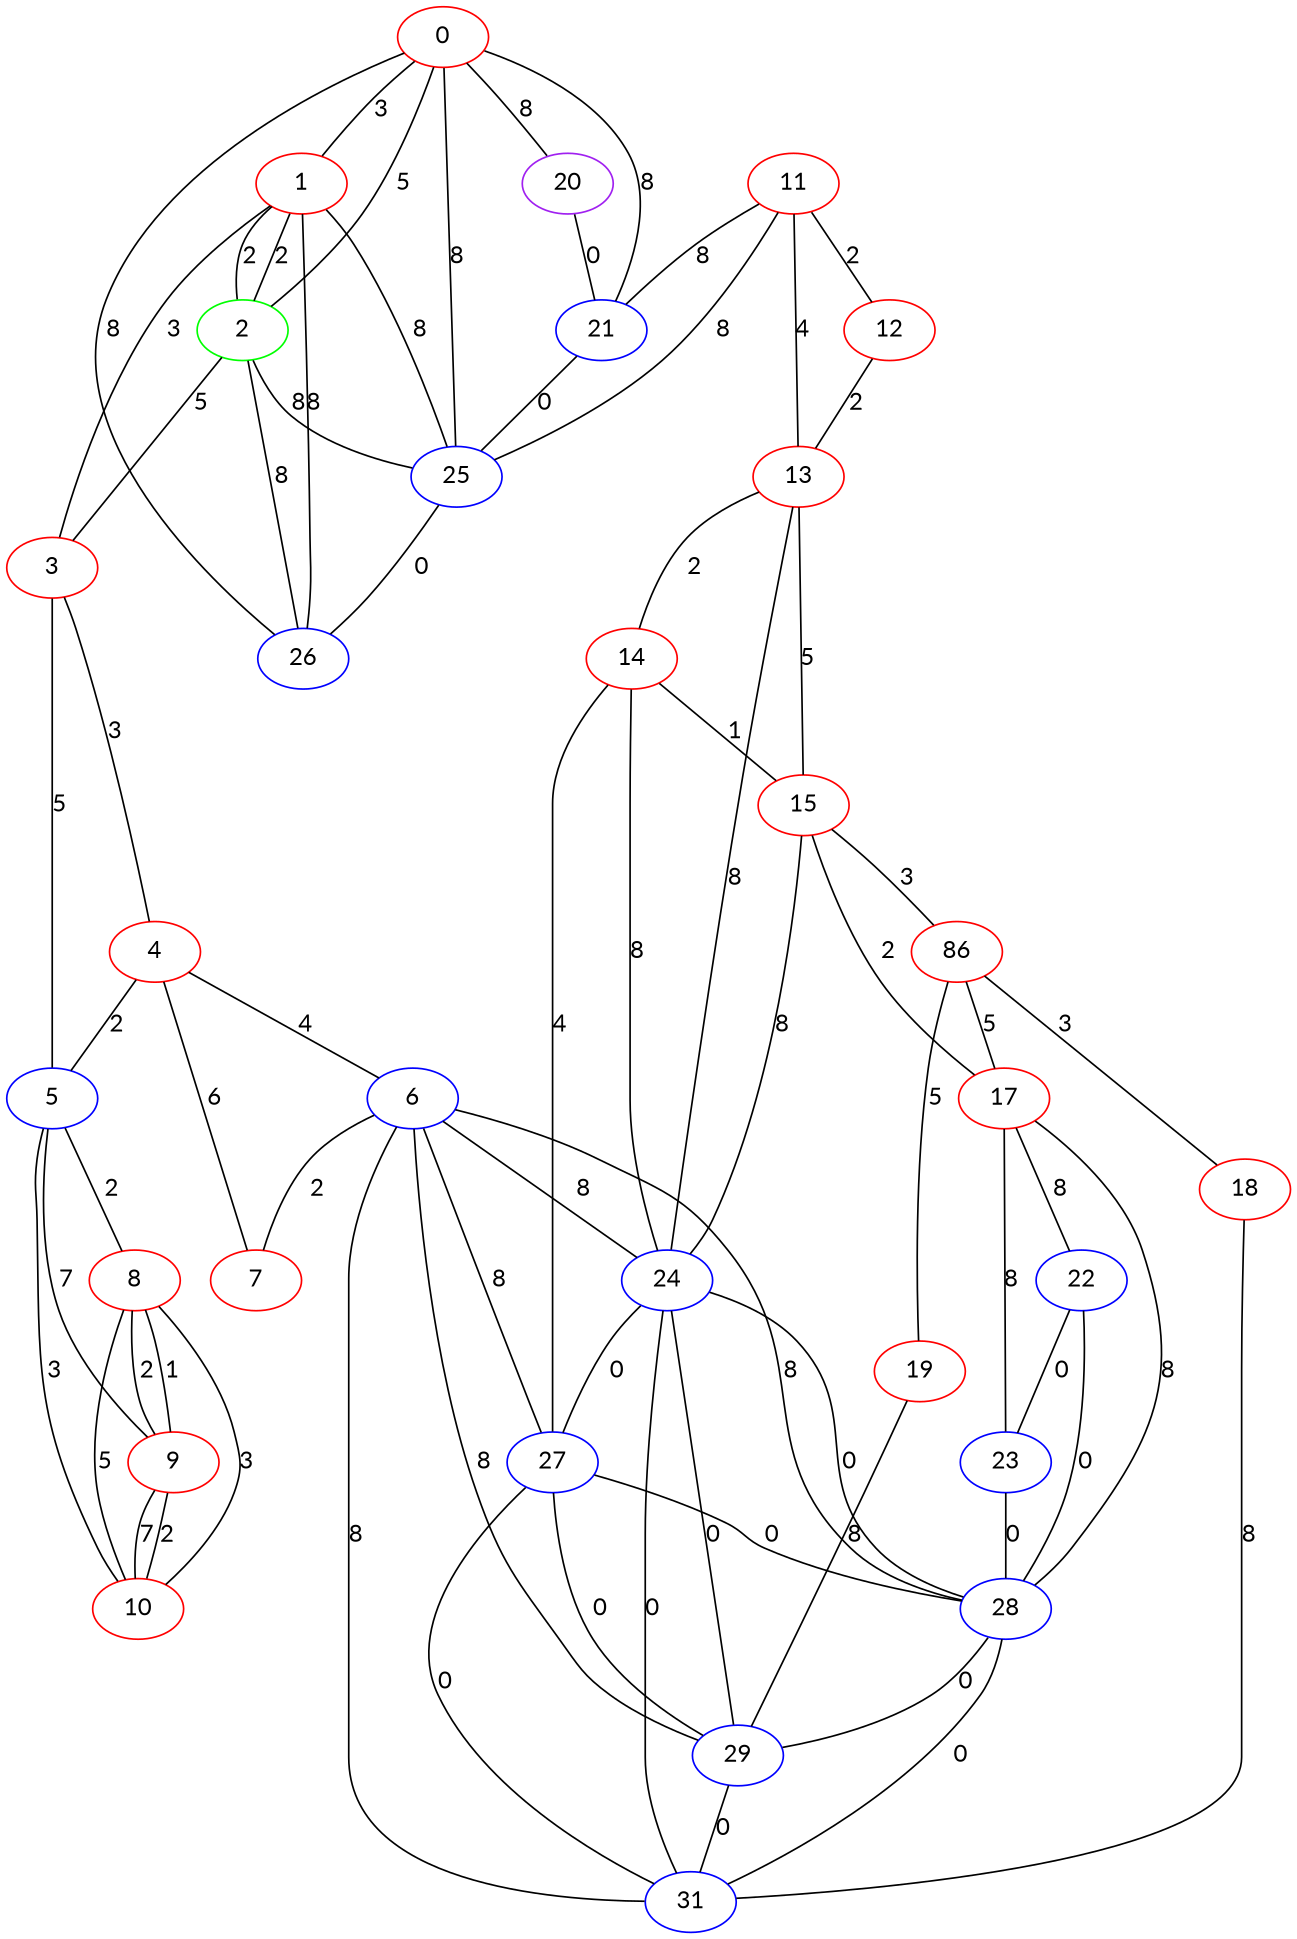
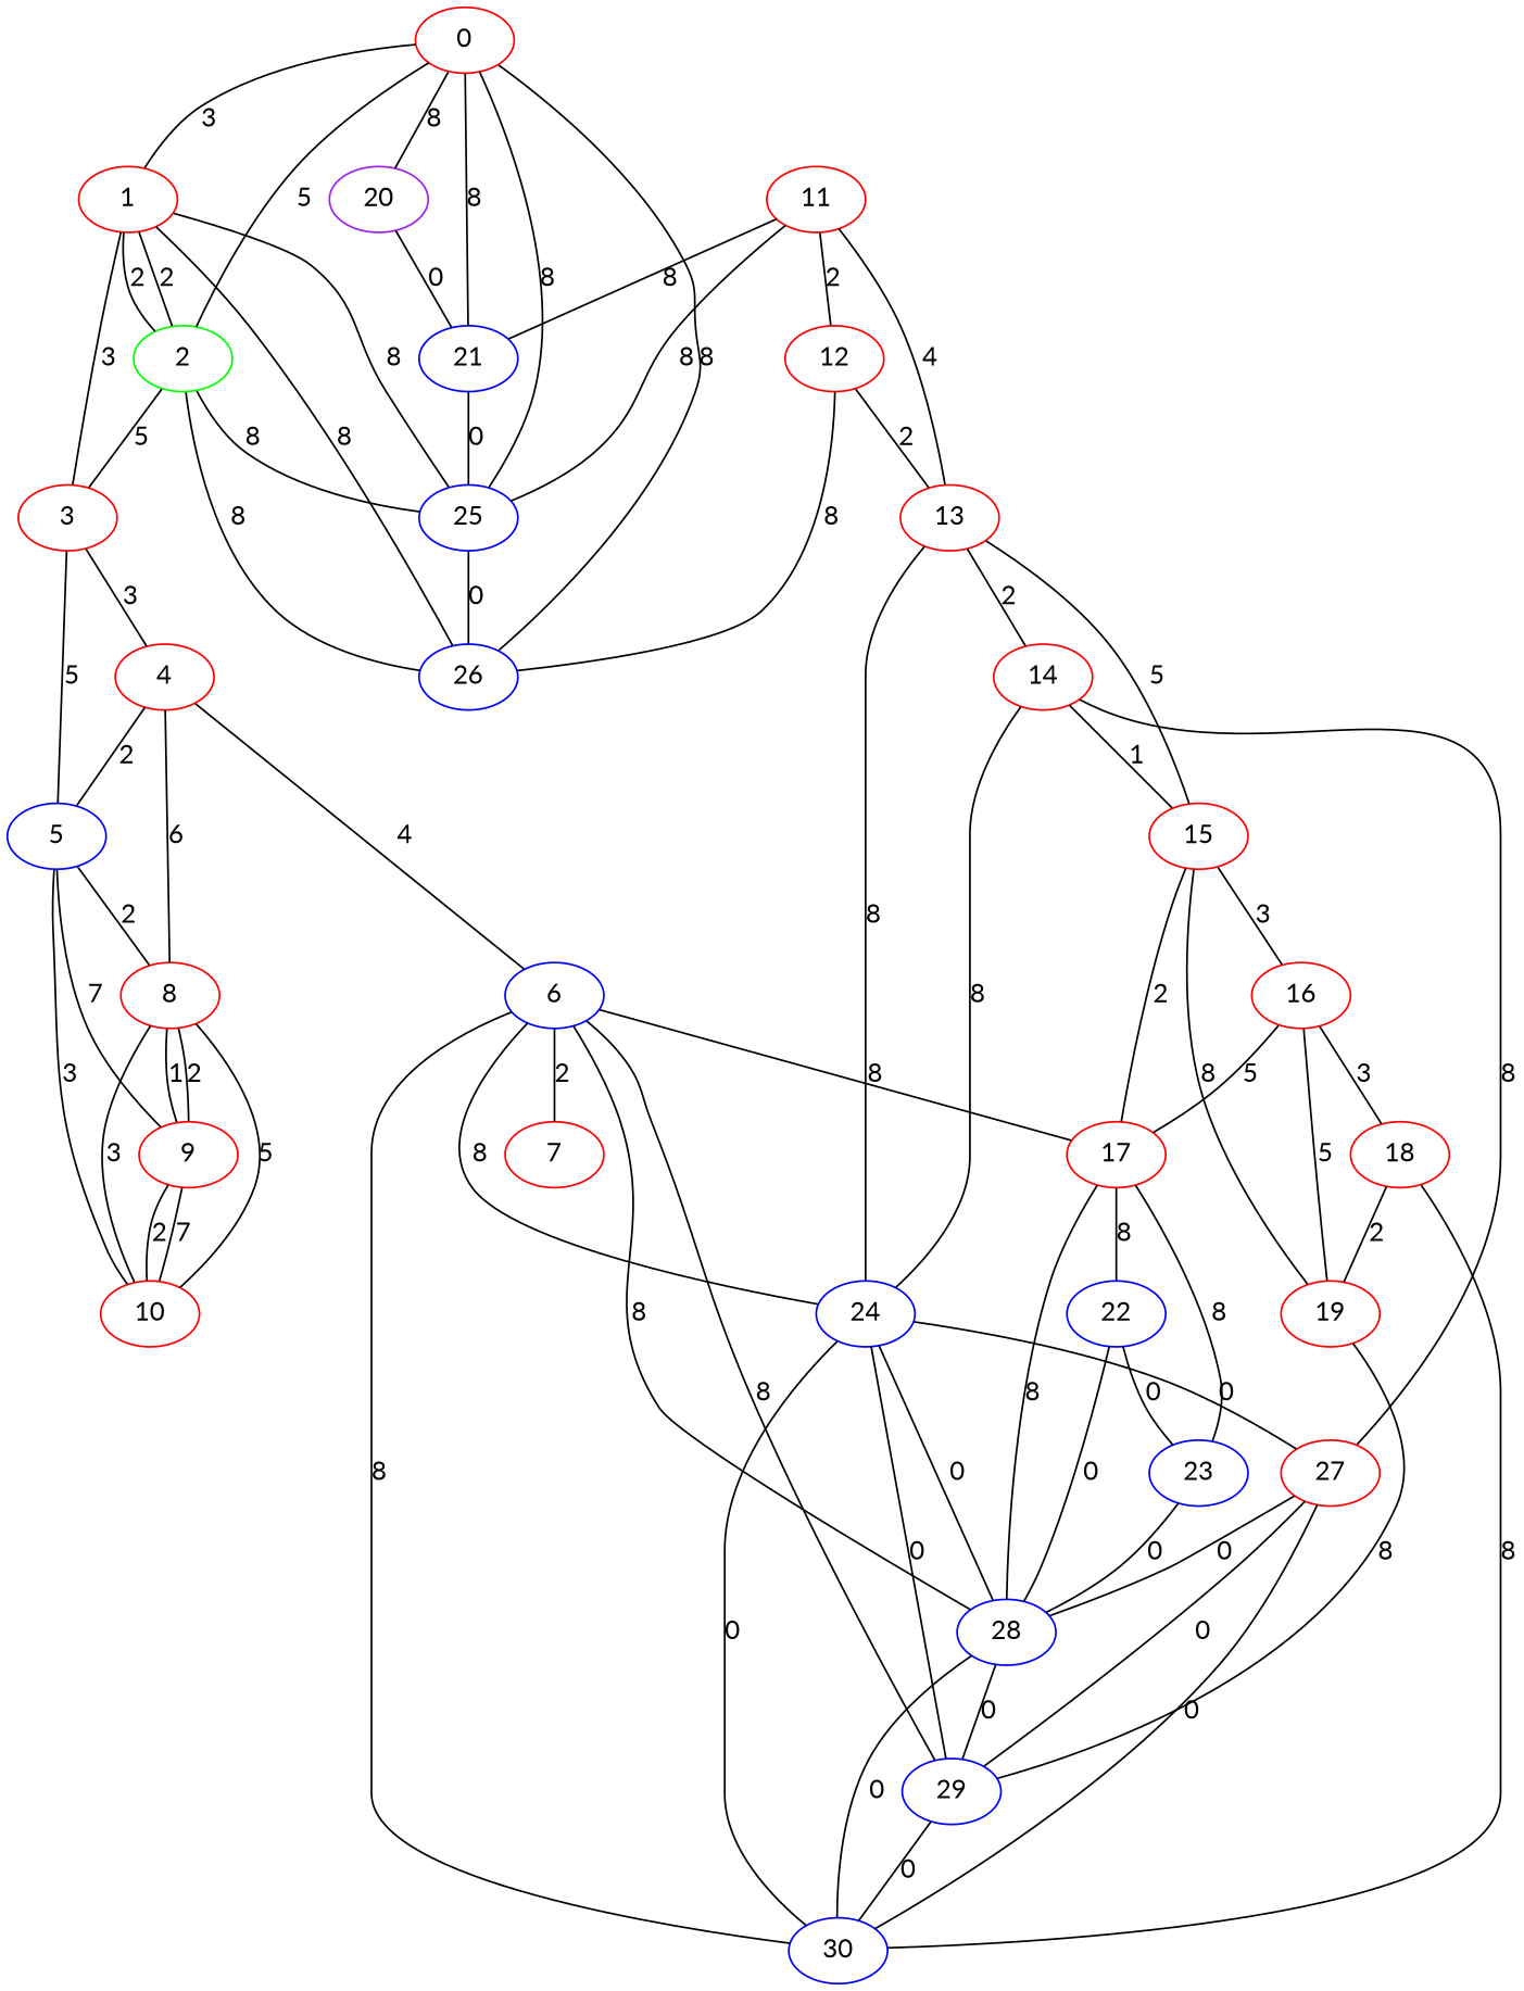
  graph {
    fontname=Lato
    node [color=red fontname=Lato weight=1]
    edge [fontname=Lato]
    0
    1
    2 [color=green weight=2]
    20 [color=purple weight=4]
    21 [color=blue weight=3]
    25 [color=blue weight=3]
    26 [color=blue weight=3]
    3
    4
    5 [color=blue]
    6 [color=blue]
    7
    8
    9
    10
    24 [color=blue weight=3]
-   27 [color=blue weight=3]
+   27 [weight=3]
    28 [color=blue weight=3]
    29 [color=blue weight=3]
-   30 [color=blue weight=3 label=31]
+   30 [color=blue weight=3]
    11
    12
    13
    14
    15
-   16 [label=86]
+   16
    17
    18
    19
    22 [color=blue weight=3]
    23 [color=blue weight=3]
    0 -- 1 [label=3]
    0 -- 2 [label=5]
    0 -- 20 [label=8]
    0 -- 21 [label=8]
    0 -- 25 [label=8]
    0 -- 26 [label=8]
    1 -- 2 [label=2]
    1 -- 2 [label=2]
    1 -- 25 [label=8]
    1 -- 26 [label=8]
    1 -- 3 [label=3]
    2 -- 25 [label=8]
    2 -- 26 [label=8]
    2 -- 3 [label=5]
    20 -- 21 [label=0]
    21 -- 25 [label=0]
    25 -- 26 [label=0]
    3 -- 4 [label=3]
    3 -- 5 [label=5]
    4 -- 5 [label=2]
    4 -- 6 [label=4]
-   4 -- 7 [label=6]
+   4 -- 8 [label=6]
    5 -- 8 [label=2]
    5 -- 9 [label=7]
    5 -- 10 [label=3]
    6 -- 7 [label=2]
    6 -- 24 [label=8]
-   6 -- 27 [label=8]
+   6 -- 17 [label=8]
    6 -- 28 [label=8]
    6 -- 29 [label=8]
    6 -- 30 [label=8]
    8 -- 9 [label=2]
    8 -- 9 [label=1]
    8 -- 10 [label=5]
    8 -- 10 [label=3]
    9 -- 10 [label=7]
    9 -- 10 [label=2]
    24 -- 27 [label=0]
    24 -- 28 [label=0]
    24 -- 29 [label=0]
    24 -- 30 [label=0]
    27 -- 28 [label=0]
    27 -- 29 [label=0]
    27 -- 30 [label=0]
    28 -- 29 [label=0]
    28 -- 30 [label=0]
    29 -- 30 [label=0]
    11 -- 21 [label=8]
    11 -- 25 [label=8]
    11 -- 12 [label=2]
    11 -- 13 [label=4]
+   12 -- 26 [label=8]
    12 -- 13 [label=2]
    13 -- 24 [label=8]
    13 -- 14 [label=2]
    13 -- 15 [label=5]
    14 -- 24 [label=8]
-   14 -- 27 [label=4]
+   14 -- 27 [label=8]
    14 -- 15 [label=1]
-   15 -- 24 [label=8]
+   15 -- 19 [label=8]
    15 -- 16 [label=3]
    15 -- 17 [label=2]
    16 -- 17 [label=5]
    16 -- 18 [label=3]
    16 -- 19 [label=5]
    17 -- 28 [label=8]
    17 -- 22 [label=8]
    17 -- 23 [label=8]
    18 -- 30 [label=8]
+   18 -- 19 [label=2]
    19 -- 29 [label=8]
    22 -- 28 [label=0]
    22 -- 23 [label=0]
    23 -- 28 [label=0]
  }
